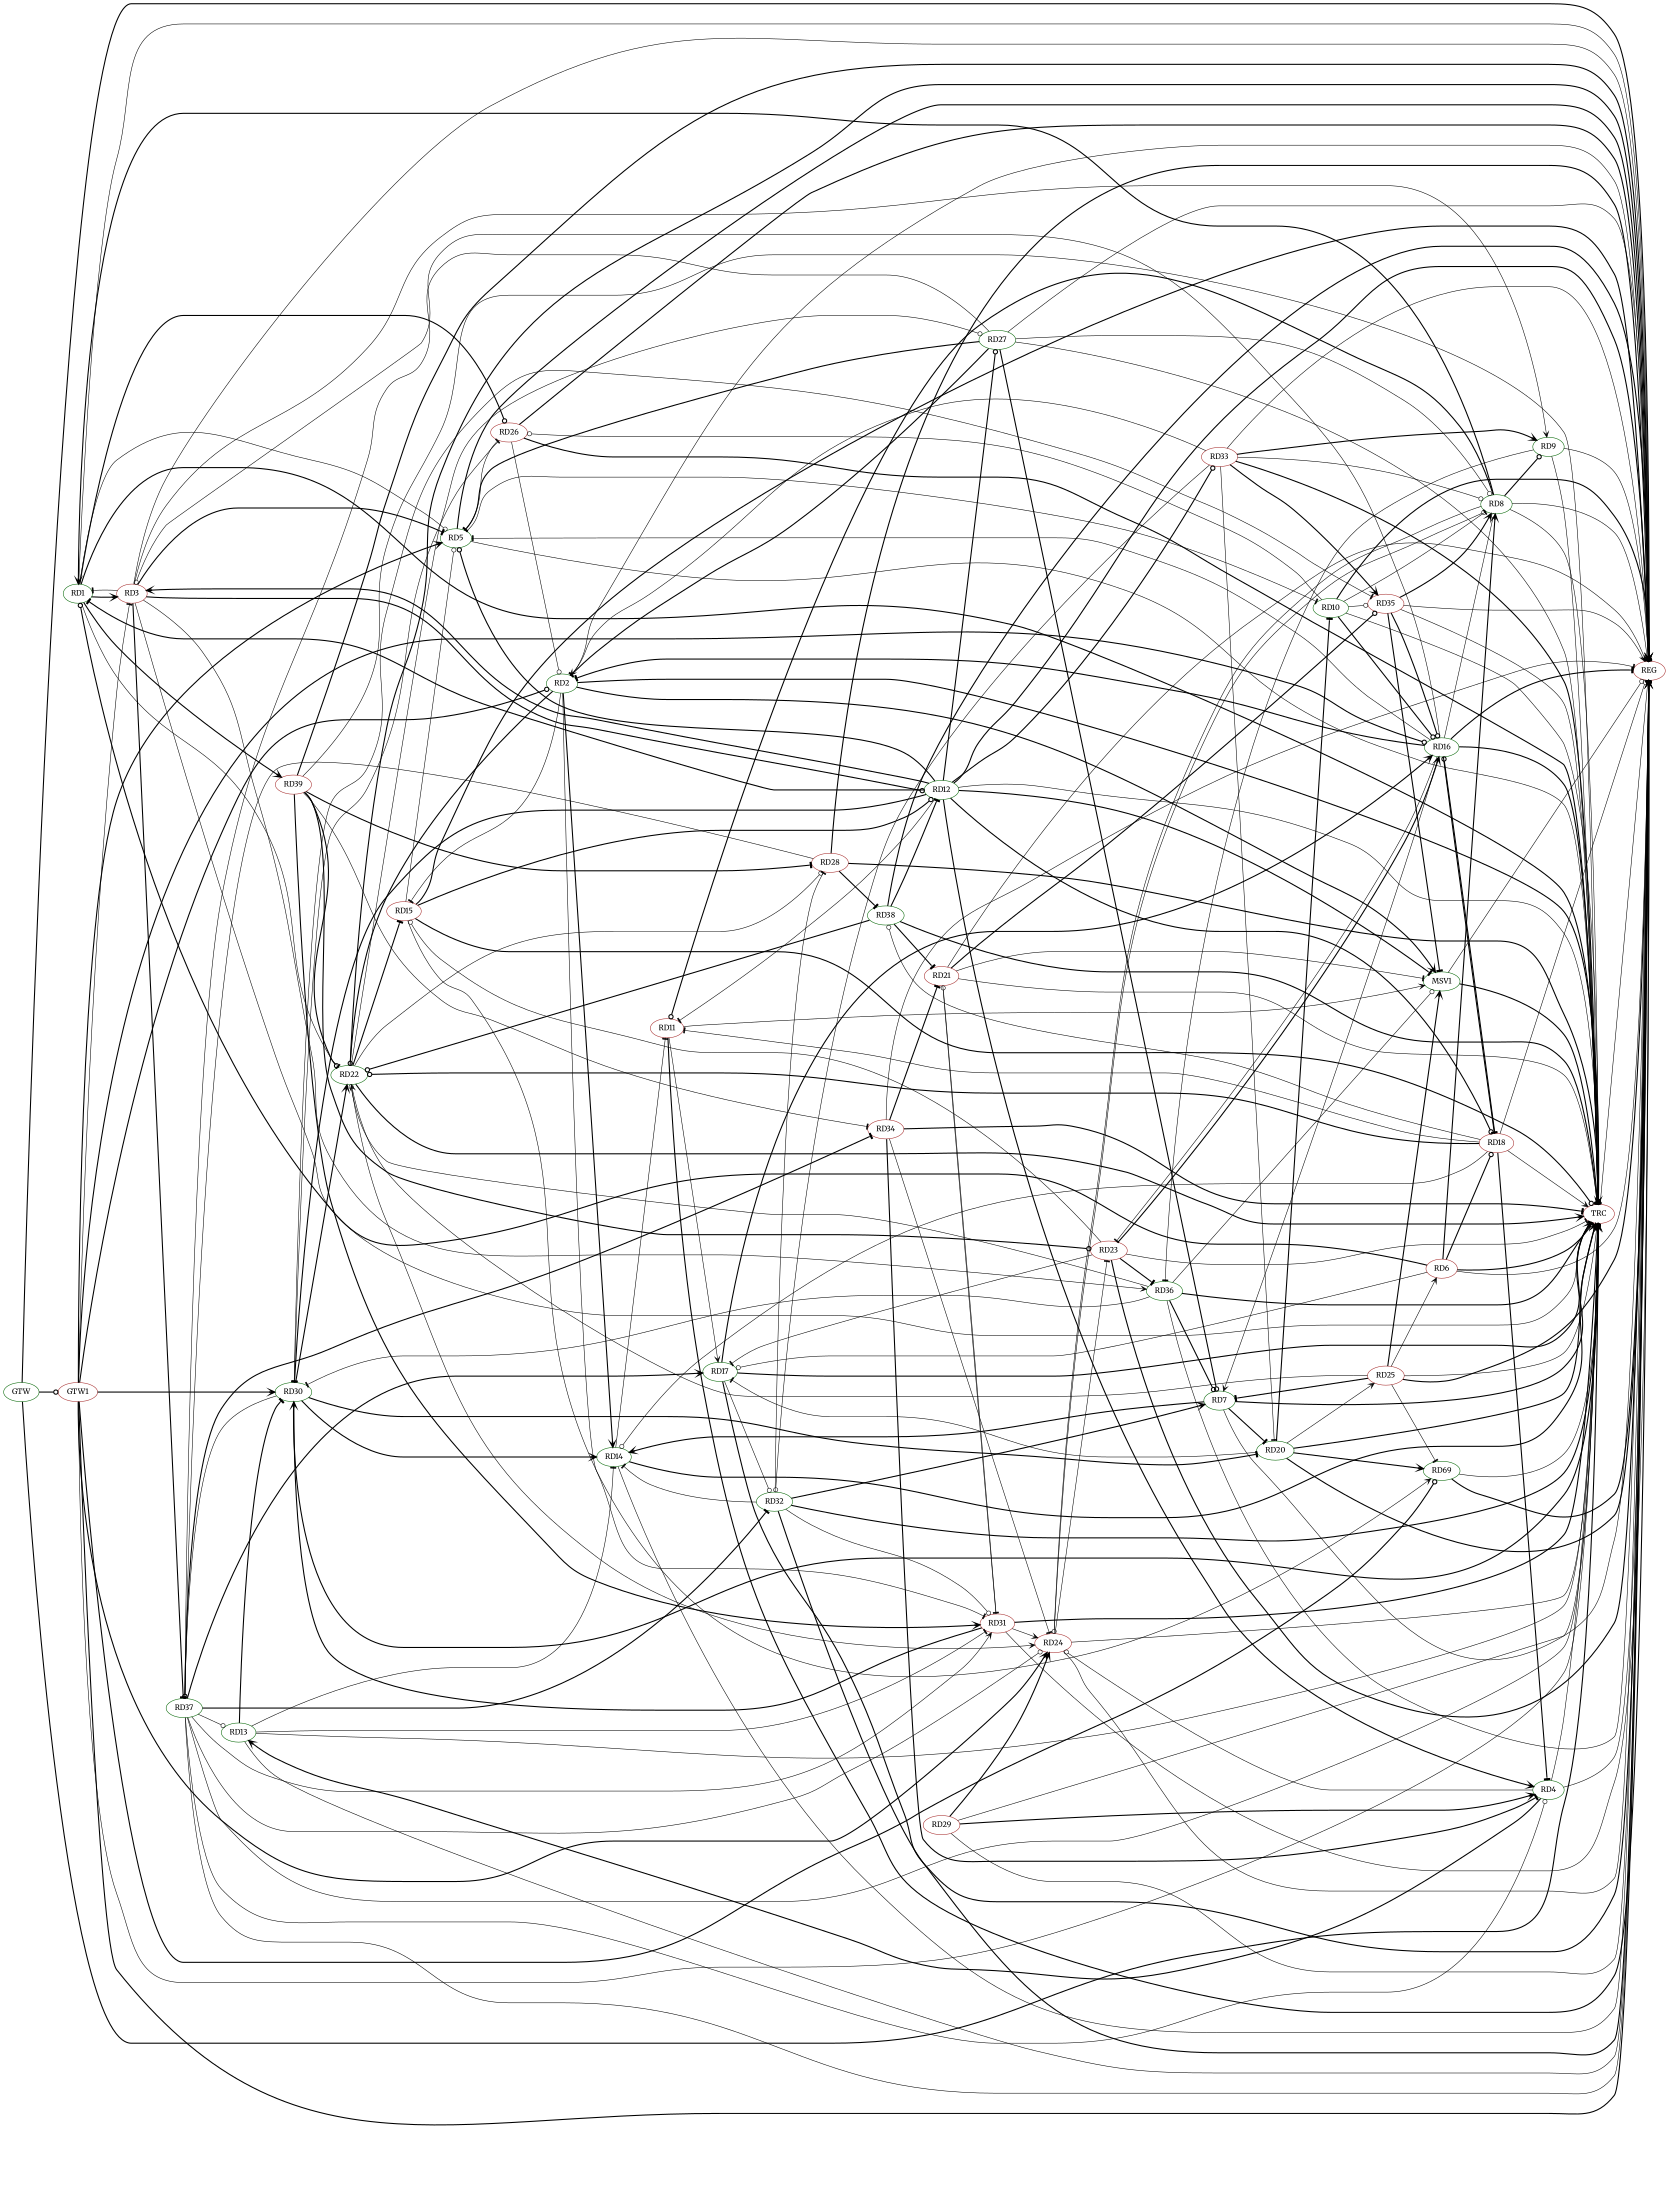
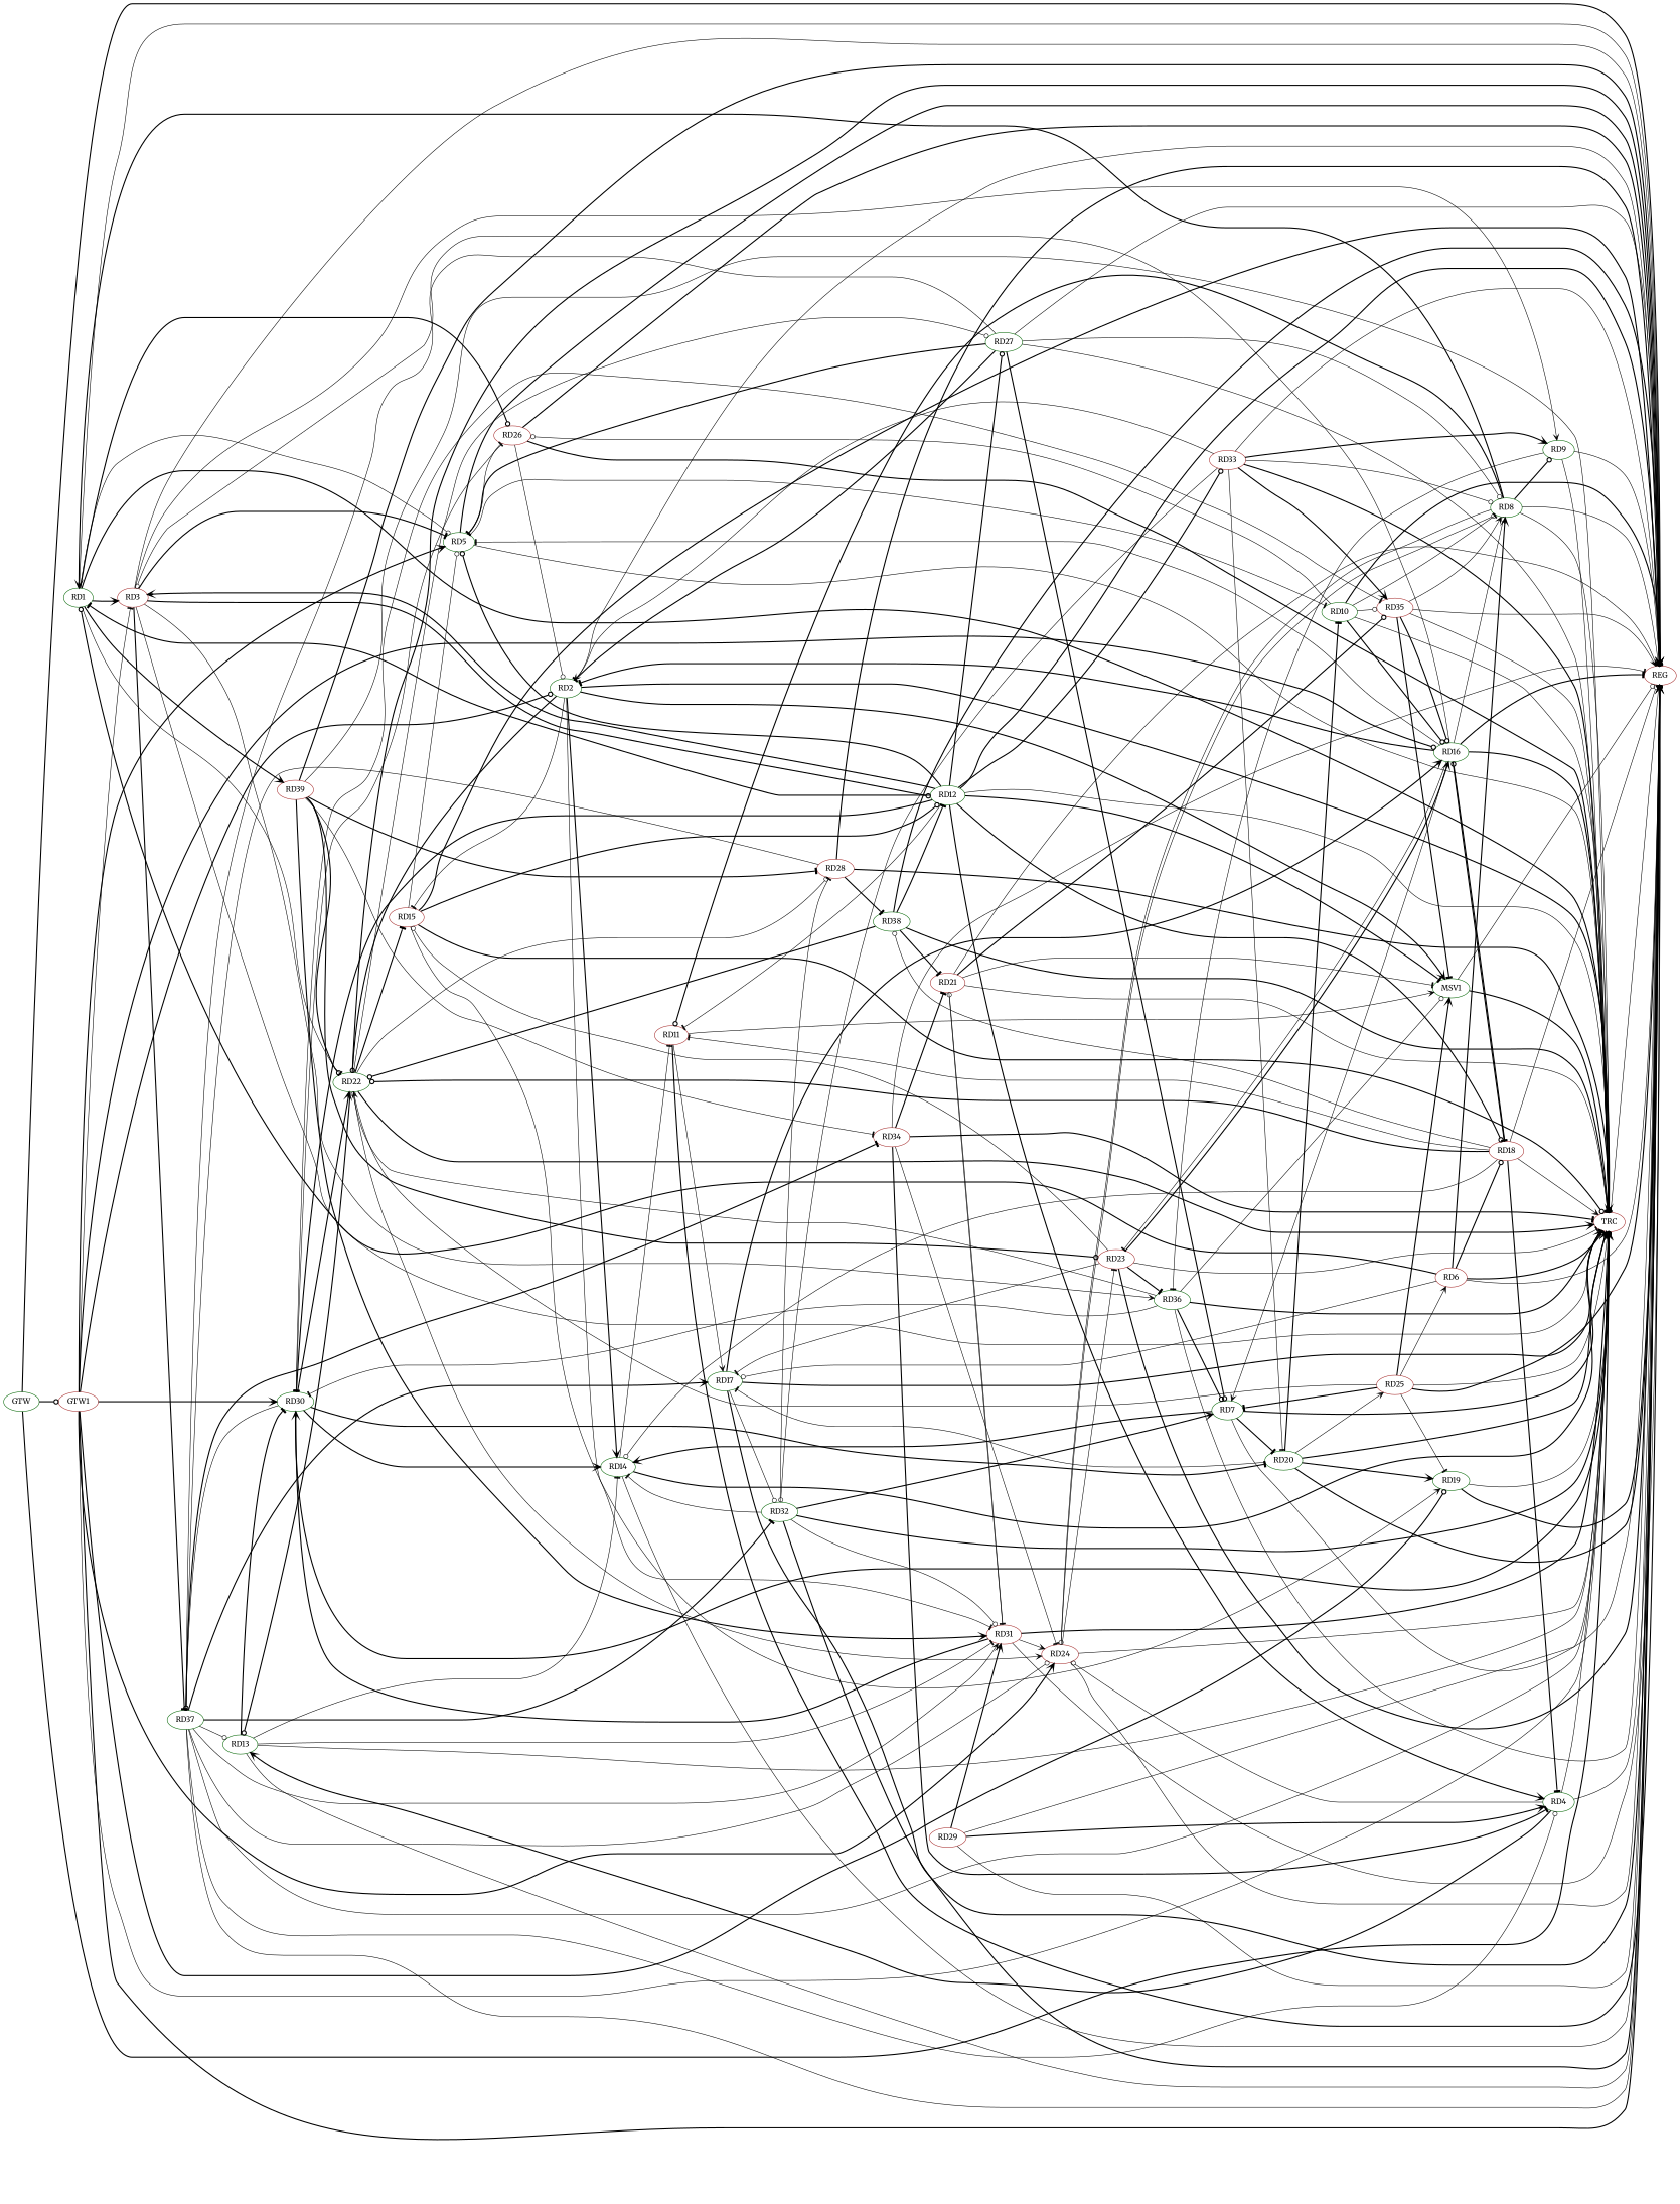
  strict digraph {
    fontname=Merriweather
    rankdir=LR
    node [color=darkgreen fontname=Merriweather]
    edge [arrowhead=odot fontname=Merriweather style=bold]
    n1 [label=RD1]
    n2 [color=brown label=RD3]
    n3 [label=RD5]
    n4 [label=RD22]
    n5 [color=brown label=RD26]
    n6 [color=brown label=RD39]
    n7 [color=brown label=REG]
    n8 [color=brown label=TRC]
    n9 [label=RD9]
    n10 [label=RD12]
    n11 [label=RD36]
    n12 [label=RD37]
    n13 [label=RD10]
    n14 [color=brown label=RD15]
    n15 [label=RD13]
    n16 [color=brown label=RD24]
    n17 [label=RD27]
    n18 [color=brown label=RD28]
    n19 [label=RD2]
    n20 [label=RD30]
    n21 [color=brown label=RD31]
    n22 [color=brown label=RD23]
    n23 [color=brown label=RD34]
    n24 [label=RD14]
-   n25 [label=RD69]
+   n25 [label=RD19]
    n26 [label=MSV1]
    n27 [color=brown label=RD11]
    n28 [label=RD4]
    n29 [color=brown label=RD18]
    n30 [color=brown label=RD33]
    n31 [label=RD7]
    n32 [label=RD17]
    n33 [label=RD32]
    n34 [label=RD8]
    n35 [label=RD16]
    n36 [color=brown label=RD35]
    n37 [color=brown label=RD6]
    n38 [label=RD38]
    n39 [label=RD20]
    n40 [color=brown label=RD25]
    n41 [color=brown label=RD29]
    n42 [color=brown label=RD21]
    n43 [color=brown label=GTW1]
    n44 [label=GTW]
    n1 -> n2 [arrowhead=vee]
    n1 -> n3 [style=solid]
    n1 -> n4 [arrowhead=tee style=solid]
    n1 -> n5
    n1 -> n6 [arrowhead=vee]
    n1 -> n7 [style=solid]
    n1 -> n8 [arrowhead=vee]
-   n2 -> n1 [arrowhead=tee style=solid]
    n2 -> n3 [arrowhead=tee]
    n2 -> n7 [arrowhead=tee style=solid]
    n2 -> n8 [arrowhead=tee style=solid]
    n2 -> n9 [arrowhead=vee style=solid]
    n2 -> n10
    n2 -> n11 [arrowhead=vee style=solid]
    n2 -> n12 [arrowhead=tee]
    n3 -> n5 [arrowhead=tee style=solid]
    n3 -> n7 [arrowhead=vee]
    n3 -> n8 [arrowhead=tee style=solid]
    n3 -> n13 [arrowhead=tee style=solid]
    n4 -> n7 [arrowhead=vee]
    n4 -> n8 [arrowhead=vee]
    n4 -> n14 [arrowhead=tee]
+   n4 -> n15
    n4 -> n16 [arrowhead=vee style=solid]
    n4 -> n17 [style=solid]
    n4 -> n18 [style=solid]
    n5 -> n7 [arrowhead=vee]
    n5 -> n8 [arrowhead=tee]
    n5 -> n19 [style=solid]
    n5 -> n20 [arrowhead=tee style=solid]
    n6 -> n4
    n6 -> n7 [arrowhead=tee]
    n6 -> n8 [arrowhead=vee style=solid]
    n6 -> n18 [arrowhead=tee]
    n6 -> n21 [arrowhead=vee]
    n6 -> n22
    n6 -> n23 [arrowhead=tee style=solid]
    n8 -> n7 [arrowhead=tee style=solid]
    n9 -> n7 [style=solid]
    n9 -> n8 [style=solid]
    n9 -> n11 [arrowhead=tee style=solid]
    n10 -> n1 [arrowhead=tee]
    n10 -> n2 [arrowhead=vee]
    n10 -> n3
    n10 -> n7
    n10 -> n8 [arrowhead=vee style=solid]
    n10 -> n17
    n10 -> n20 [arrowhead=tee]
    n10 -> n26 [arrowhead=tee]
    n10 -> n27 [arrowhead=tee style=solid]
    n10 -> n28 [arrowhead=vee]
    n10 -> n29
    n10 -> n30
    n11 -> n4 [style=solid]
    n11 -> n7 [arrowhead=tee style=solid]
    n11 -> n8 [arrowhead=tee]
    n11 -> n20 [arrowhead=tee style=solid]
    n11 -> n26 [style=solid]
    n11 -> n31
    n12 -> n7 [style=solid]
    n12 -> n8 [arrowhead=tee style=solid]
    n12 -> n15 [style=solid]
    n12 -> n16 [style=solid]
    n12 -> n21 [arrowhead=vee style=solid]
    n12 -> n23 [arrowhead=tee]
    n12 -> n28 [style=solid]
    n12 -> n32 [arrowhead=vee]
    n12 -> n33 [arrowhead=tee]
    n13 -> n5 [style=solid]
    n13 -> n7
    n13 -> n8 [arrowhead=tee style=solid]
    n13 -> n34 [arrowhead=tee style=solid]
    n13 -> n35
    n13 -> n36 [style=solid]
    n14 -> n3 [style=solid]
    n14 -> n7
    n14 -> n8
    n14 -> n10
    n14 -> n21 [arrowhead=tee style=solid]
    n15 -> n7 [arrowhead=tee style=solid]
    n15 -> n8 [arrowhead=vee style=solid]
    n15 -> n20 [arrowhead=tee]
    n15 -> n21 [arrowhead=tee style=solid]
    n15 -> n24 [arrowhead=tee style=solid]
    n16 -> n7 [arrowhead=tee style=solid]
    n16 -> n8 [arrowhead=vee style=solid]
    n16 -> n22 [arrowhead=tee style=solid]
    n16 -> n34 [style=solid]
    n17 -> n3 [arrowhead=tee]
    n17 -> n7 [arrowhead=vee style=solid]
    n17 -> n8 [arrowhead=vee style=solid]
    n17 -> n12 [style=solid]
    n17 -> n19 [arrowhead=tee]
    n17 -> n31
    n17 -> n34 [style=solid]
    n18 -> n7 [arrowhead=vee]
    n18 -> n8
    n18 -> n12 [style=solid]
    n18 -> n38 [arrowhead=tee]
    n19 -> n4
    n19 -> n7 [arrowhead=vee style=solid]
    n19 -> n8
    n19 -> n14 [arrowhead=tee style=solid]
    n19 -> n24 [arrowhead=vee]
    n19 -> n25 [arrowhead=vee style=solid]
    n19 -> n26 [arrowhead=vee]
    n20 -> n4 [arrowhead=vee]
    n20 -> n8
    n20 -> n12 [style=solid]
    n20 -> n24 [arrowhead=vee]
    n20 -> n36 [arrowhead=tee style=solid]
    n20 -> n39 [arrowhead=tee]
    n21 -> n7 [style=solid]
    n21 -> n8 [arrowhead=vee]
    n21 -> n16 [arrowhead=vee style=solid]
    n21 -> n20 [arrowhead=vee]
    n21 -> n42 [style=solid]
    n22 -> n7 [arrowhead=vee]
    n22 -> n8 [arrowhead=tee style=solid]
    n22 -> n11 [arrowhead=tee]
    n22 -> n14 [style=solid]
    n22 -> n32 [arrowhead=tee style=solid]
    n22 -> n35 [arrowhead=vee]
    n23 -> n7 [arrowhead=tee style=solid]
    n23 -> n8 [arrowhead=tee]
    n23 -> n16 [arrowhead=tee style=solid]
    n23 -> n28 [arrowhead=tee]
    n23 -> n42 [arrowhead=tee]
    n24 -> n7 [arrowhead=tee style=solid]
    n24 -> n8 [arrowhead=vee]
    n24 -> n27 [arrowhead=tee style=solid]
    n25 -> n7 [arrowhead=vee]
    n25 -> n8 [style=solid]
    n26 -> n7 [style=solid]
    n26 -> n8 [arrowhead=tee]
    n27 -> n7
    n27 -> n26 [arrowhead=vee style=solid]
    n27 -> n32 [arrowhead=vee style=solid]
    n28 -> n7 [style=solid]
    n28 -> n8 [style=solid]
    n28 -> n15 [arrowhead=vee]
    n28 -> n16 [style=solid]
    n29 -> n4
    n29 -> n7 [style=solid]
    n29 -> n8 [arrowhead=vee style=solid]
    n29 -> n24 [style=solid]
    n29 -> n27 [arrowhead=tee style=solid]
    n29 -> n28 [arrowhead=tee]
    n29 -> n35
    n29 -> n38 [style=solid]
    n30 -> n7 [arrowhead=tee style=solid]
    n30 -> n8 [arrowhead=tee]
    n30 -> n9 [arrowhead=vee]
    n30 -> n19 [arrowhead=vee style=solid]
    n30 -> n33 [style=solid]
    n30 -> n34 [style=solid]
    n30 -> n36 [arrowhead=vee]
    n30 -> n39 [arrowhead=tee style=solid]
    n31 -> n7 [style=solid]
    n31 -> n8 [arrowhead=tee]
    n31 -> n24 [arrowhead=vee]
    n31 -> n39 [arrowhead=tee]
    n32 -> n7
    n32 -> n8 [arrowhead=vee]
    n32 -> n33 [style=solid]
    n32 -> n35 [arrowhead=vee]
    n33 -> n7
    n33 -> n8 [arrowhead=vee]
    n33 -> n18 [arrowhead=tee style=solid]
    n33 -> n21 [style=solid]
    n33 -> n24 [arrowhead=tee style=solid]
    n33 -> n31 [arrowhead=vee]
    n34 -> n1 [arrowhead=vee]
    n34 -> n7 [arrowhead=vee style=solid]
    n34 -> n8 [arrowhead=tee style=solid]
    n34 -> n9
    n34 -> n16 [style=solid]
    n34 -> n27
    n35 -> n2 [style=solid]
    n35 -> n3 [arrowhead=tee style=solid]
    n35 -> n7 [arrowhead=tee]
    n35 -> n8 [arrowhead=tee]
    n35 -> n19 [arrowhead=tee]
    n35 -> n22 [arrowhead=tee style=solid]
    n35 -> n29 [arrowhead=tee]
    n35 -> n31 [arrowhead=vee style=solid]
    n35 -> n34 [style=solid]
    n36 -> n7 [arrowhead=vee style=solid]
    n36 -> n8 [style=solid]
    n36 -> n26 [arrowhead=tee]
-   n36 -> n34 [arrowhead=vee]
+   n36 -> n34 [arrowhead=vee style=solid]
    n36 -> n35
    n37 -> n1
    n37 -> n7 [style=solid]
    n37 -> n8
    n37 -> n29
    n37 -> n32 [style=solid]
    n37 -> n34 [arrowhead=vee]
    n38 -> n4
    n38 -> n7 [arrowhead=tee]
    n38 -> n8 [arrowhead=tee]
    n38 -> n10 [arrowhead=tee]
    n38 -> n42 [arrowhead=tee]
    n39 -> n7
    n39 -> n8 [arrowhead=vee]
    n39 -> n13 [arrowhead=tee]
    n39 -> n25 [arrowhead=vee]
    n39 -> n32 [arrowhead=tee style=solid]
    n39 -> n40 [arrowhead=vee style=solid]
    n40 -> n4 [arrowhead=vee style=solid]
    n40 -> n7 [arrowhead=tee]
    n40 -> n8 [arrowhead=vee style=solid]
    n40 -> n25 [arrowhead=tee style=solid]
    n40 -> n26 [arrowhead=vee]
    n40 -> n31 [arrowhead=tee]
    n40 -> n37 [arrowhead=vee style=solid]
    n41 -> n7 [style=solid]
    n41 -> n8 [arrowhead=tee style=solid]
-   n41 -> n16 [arrowhead=vee]
+   n41 -> n21 [arrowhead=vee]
    n41 -> n28 [arrowhead=vee]
    n42 -> n7 [arrowhead=vee style=solid]
    n42 -> n8 [style=solid]
    n42 -> n21 [arrowhead=tee style=solid]
    n42 -> n26 [arrowhead=tee style=solid]
    n42 -> n36
    n43 -> n2 [arrowhead=tee style=solid]
    n43 -> n3 [arrowhead=vee]
    n43 -> n7 [arrowhead=vee]
    n43 -> n8 [style=solid]
    n43 -> n16 [arrowhead=vee]
    n43 -> n19
    n43 -> n20 [arrowhead=vee]
    n43 -> n25
    n43 -> n35
    n44 -> n7 [arrowhead=tee]
    n44 -> n8 [arrowhead=vee]
    n44 -> n43
  }
